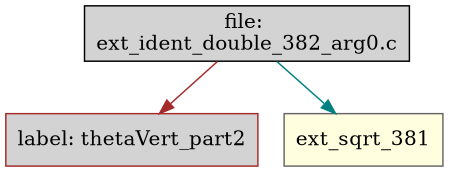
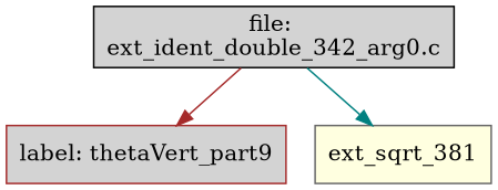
  digraph {
    node [fillcolor=lightgrey shape=box style=filled]
-   n1 [color=black label="file: \next_ident_double_382_arg0.c"]
-   n2 [color=brown label="label: thetaVert_part2"]
+   n1 [color=black label="file: \next_ident_double_342_arg0.c"]
+   n2 [color=brown label="label: thetaVert_part9"]
    n3 [color=gray40 fillcolor=lightyellow label=ext_sqrt_381]
    n1 -> n2 [color=brown]
    n1 -> n3 [color=teal]
  }
